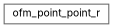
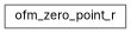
  digraph {
    rankdir=TB
    fontname=Inter
-   n1 [color=grey40 fillcolor=white fontname=Inter fontsize=10 height=0.2 label=ofm_point_point_r shape=box style=filled width=0.4]
+   n1 [color=grey40 fillcolor=white fontname=Inter fontsize=10 height=0.2 label=ofm_zero_point_r shape=box style=filled width=0.4]
  }
